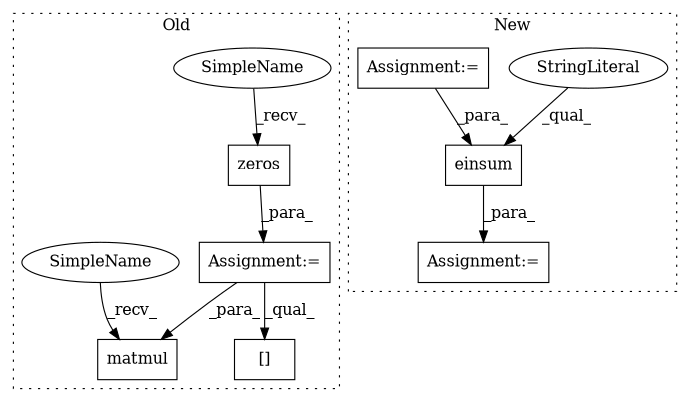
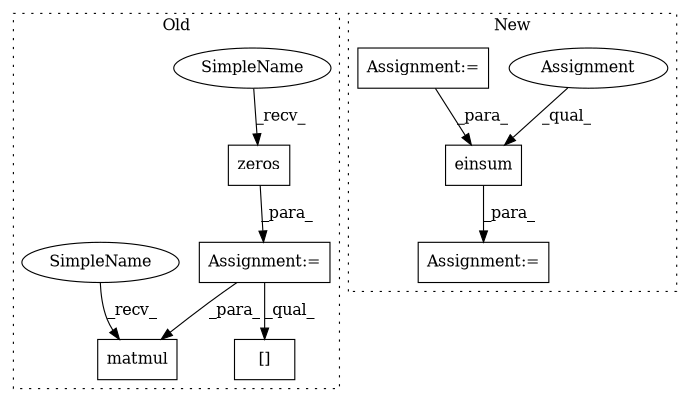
  digraph {
    node [a=32 l="7,1" shape=box]
    n1 [label=matmul s="3245,3283"]
    n2 [l="6,1" label=zeros s="2801,2860"]
    n3 [a=2 l="13,1" label="[]" s="3217,3231"]
    n4 [a=7 l=12 label="Assignment:=" s=2783]
    n5 [a=42 l=5 label=SimpleName s=2795 shape=ellipse]
    n6 [a=42 l=5 label=SimpleName s=3239 shape=ellipse]
    n7 [label=einsum s="3067,3101"]
-   n8 [a=45 l=18 label=StringLiteral s=3074 shape=ellipse]
+   n8 [a=45 l=18 label=Assignment s=3074 shape=ellipse]
    n9 [a=7 l=1 label="Assignment:=" s=2901]
    n10 [a=7 l=12 label="Assignment:=" s=3050]
    subgraph cluster_1 {
      label=Old
      style=dotted
      n1
      n2
      n3
      n4
      n5
      n6
    }
    subgraph cluster_2 {
      label=New
      style=dotted
      n7
      n8
      n9
      n10
    }
    n2 -> n4 [label=_para_]
    n4 -> n1 [label=_para_]
    n4 -> n3 [label=_qual_]
    n5 -> n2 [label=_recv_]
    n6 -> n1 [label=_recv_]
    n7 -> n10 [label=_para_]
    n8 -> n7 [label=_qual_]
    n9 -> n7 [label=_para_]
  }
